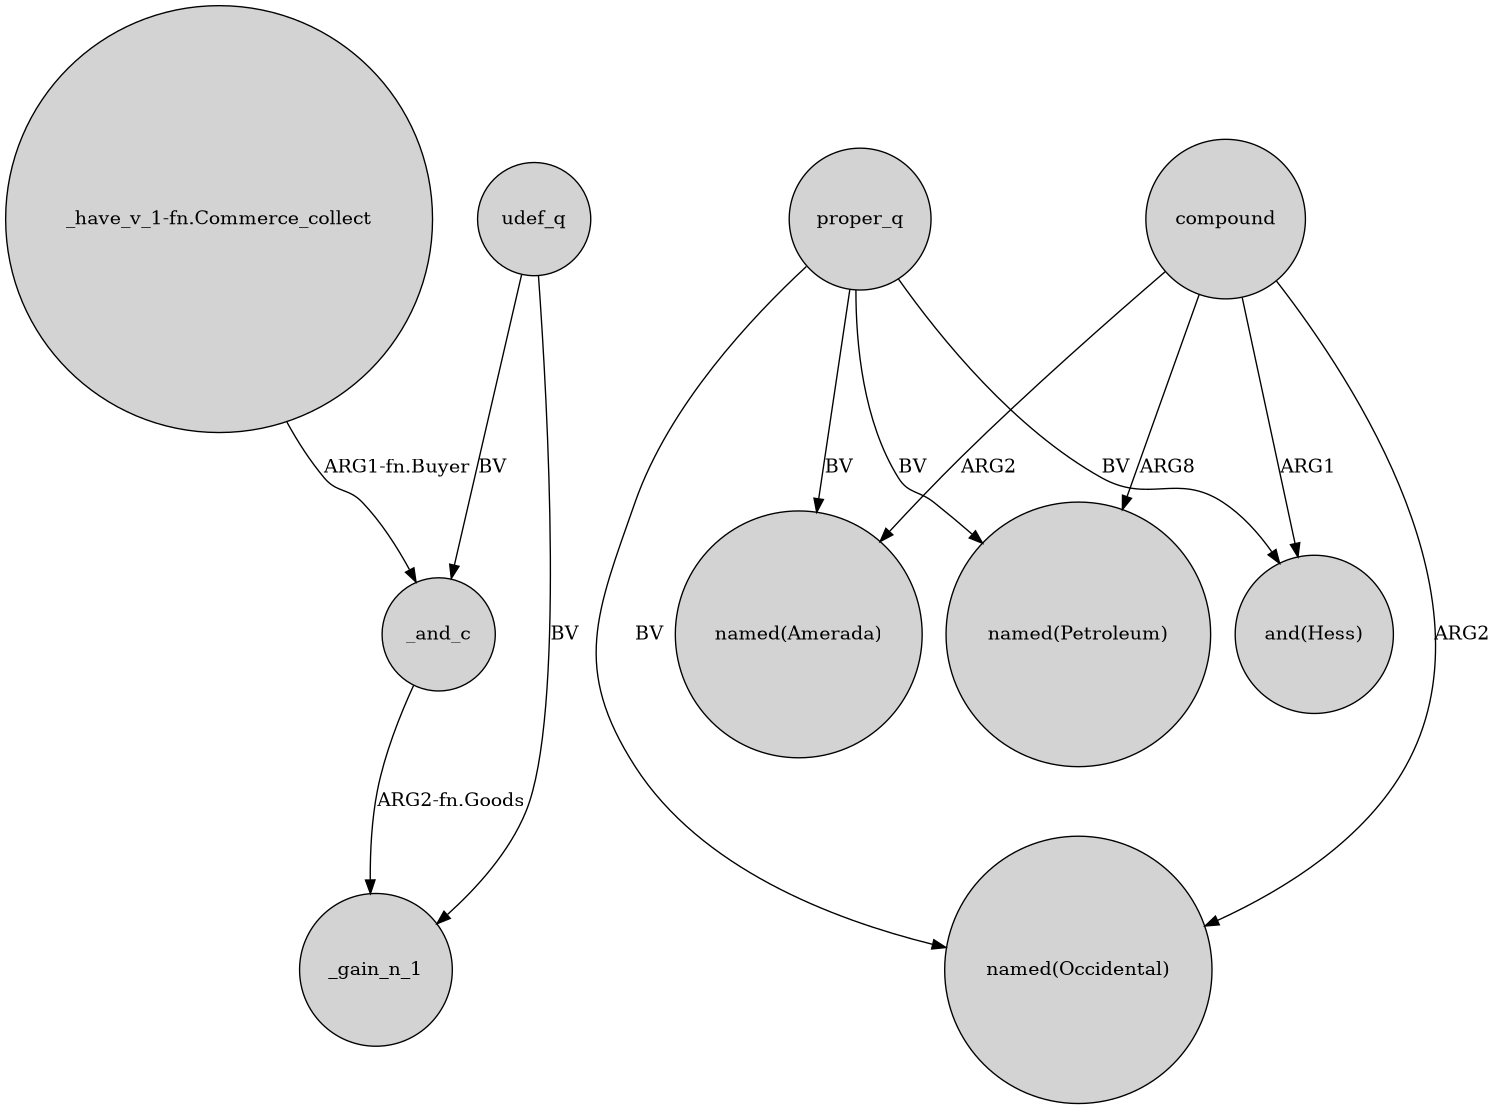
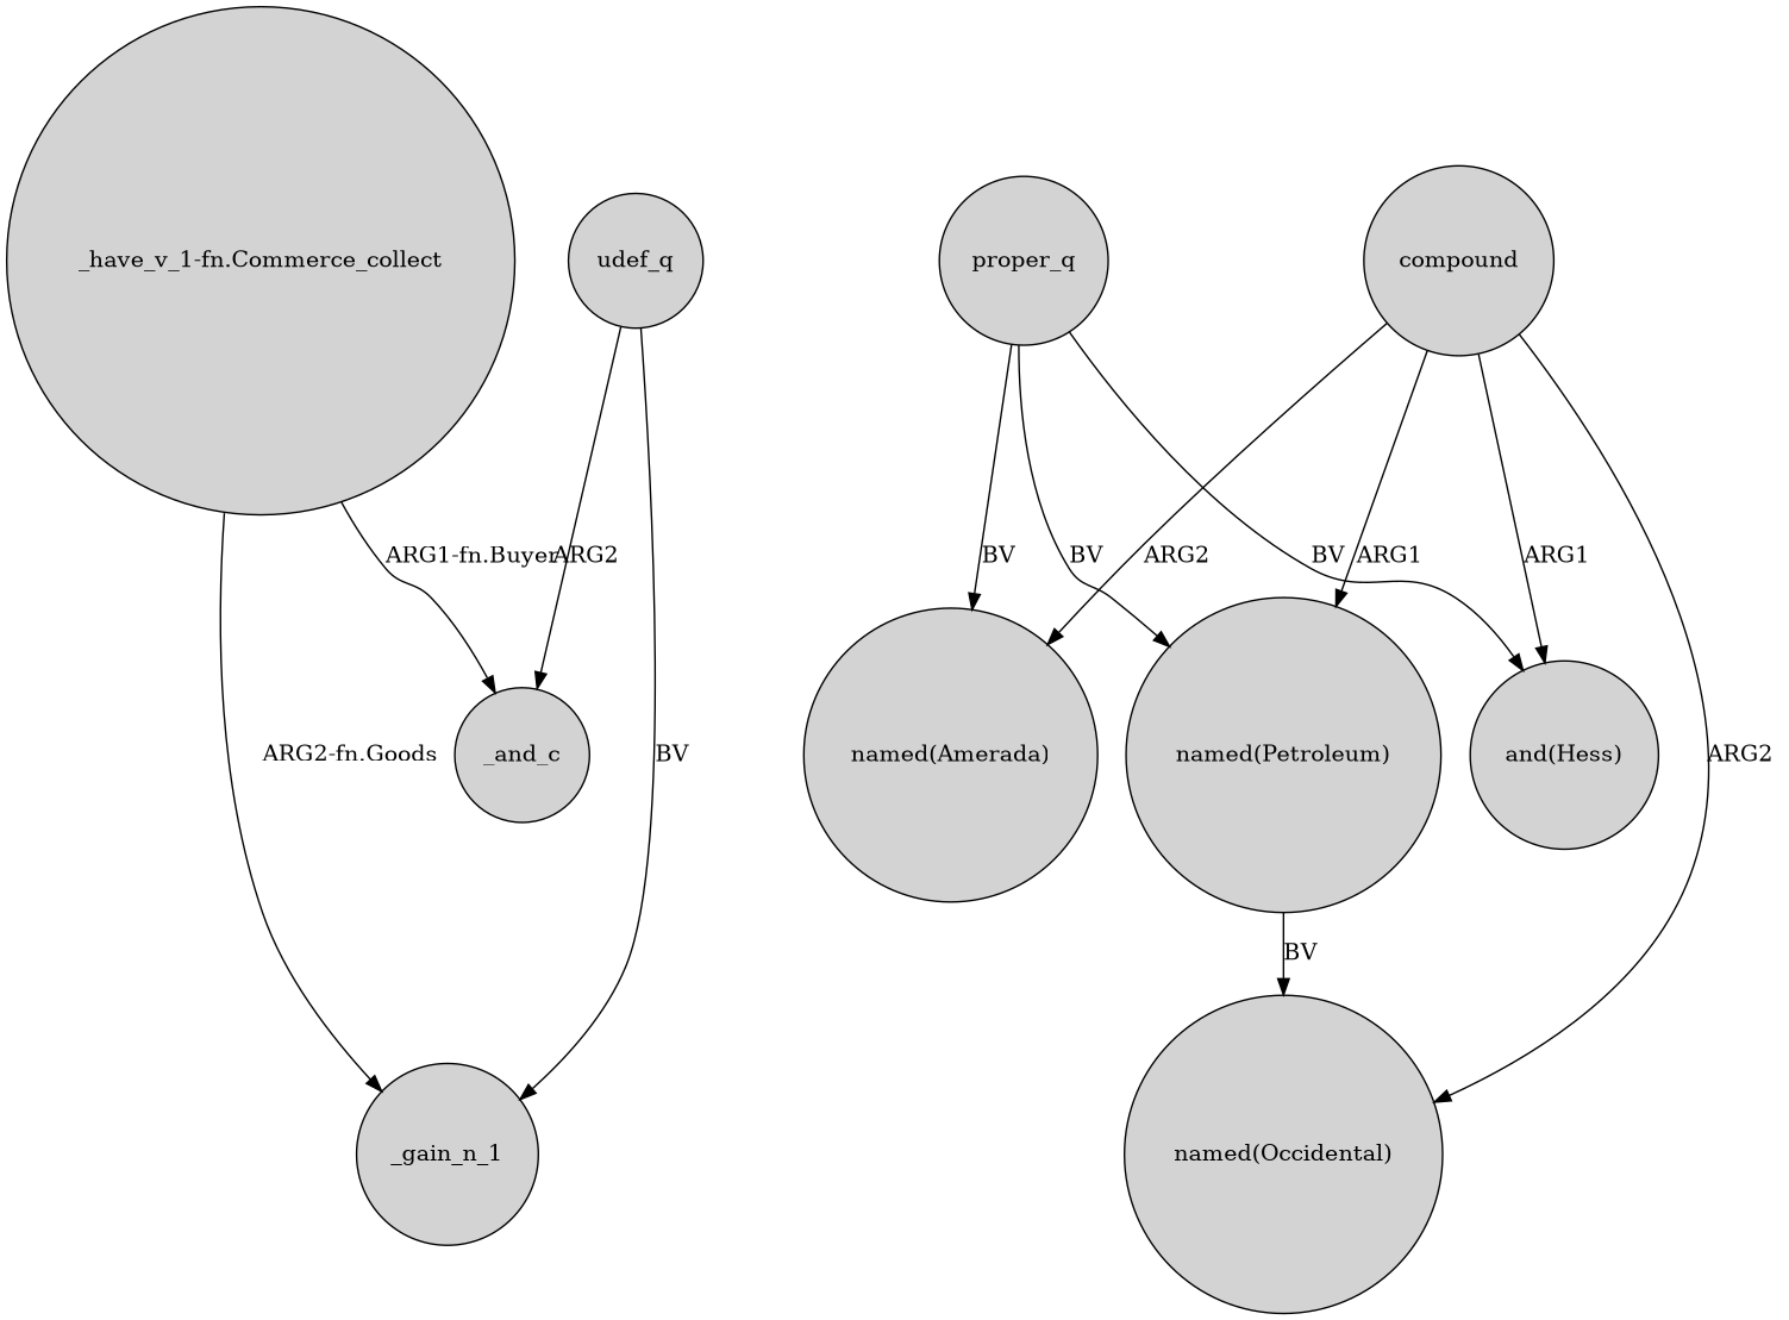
  digraph {
    node [shape=circle style=filled]
    "_have_v_1-fn.Commerce_collect"
    _and_c
    _gain_n_1
    proper_q
    "named(Occidental)"
    "named(Petroleum)"
    "named(Amerada)"
    n8 [label="and(Hess)"]
    compound
    udef_q
    "_have_v_1-fn.Commerce_collect" -> _and_c [label="ARG1-fn.Buyer"]
-   _and_c -> _gain_n_1 [label="ARG2-fn.Goods"]
-   proper_q -> "named(Occidental)" [label=BV]
+   "_have_v_1-fn.Commerce_collect" -> _gain_n_1 [label="ARG2-fn.Goods"]
+   "named(Petroleum)" -> "named(Occidental)" [label=BV]
    proper_q -> "named(Petroleum)" [label=BV]
    proper_q -> "named(Amerada)" [label=BV]
    proper_q -> n8 [label=BV]
    compound -> "named(Occidental)" [label=ARG2]
-   compound -> "named(Petroleum)" [label=ARG8]
+   compound -> "named(Petroleum)" [label=ARG1]
    compound -> "named(Amerada)" [label=ARG2]
    compound -> n8 [label=ARG1]
-   udef_q -> _and_c [label=BV]
+   udef_q -> _and_c [label=ARG2]
    udef_q -> _gain_n_1 [label=BV]
  }
